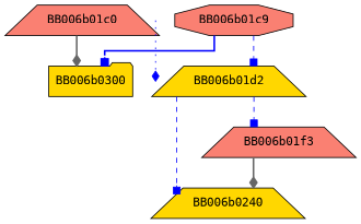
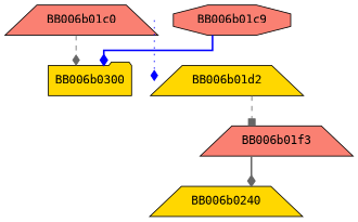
  digraph {
    fontname="DejaVu Sans Mono"
    splines=ortho
    node [fillcolor=gold fontname="DejaVu Sans Mono" shape=trapezium style=filled]
    edge [arrowhead=diamond color=blue fontname="DejaVu Sans Mono" style=bold]
    n1 [label=BB006b0300 shape=folder]
    BB006b01c0 [fillcolor=salmon]
    BB006b01d2
    BB006b01c9 [fillcolor=salmon shape=octagon]
    BB006b0240
    BB006b01f3 [fillcolor=salmon]
-   BB006b01c0 -> n1 [color=gray40]
+   BB006b01c0 -> n1 [color=gray40 style=dashed]
    BB006b01c0 -> BB006b01d2 [style=dotted]
-   BB006b01d2 -> BB006b0240 [arrowhead=box style=dashed]
-   BB006b01d2 -> BB006b01f3 [arrowhead=box style=dashed]
-   BB006b01c9 -> n1 [arrowhead=box]
-   BB006b01c9 -> BB006b01d2 [arrowhead=box style=dashed]
+   BB006b01d2 -> BB006b01f3 [arrowhead=box color=gray40 style=dashed]
+   BB006b01c9 -> n1
    BB006b01f3 -> BB006b0240 [color=gray40]
  }
